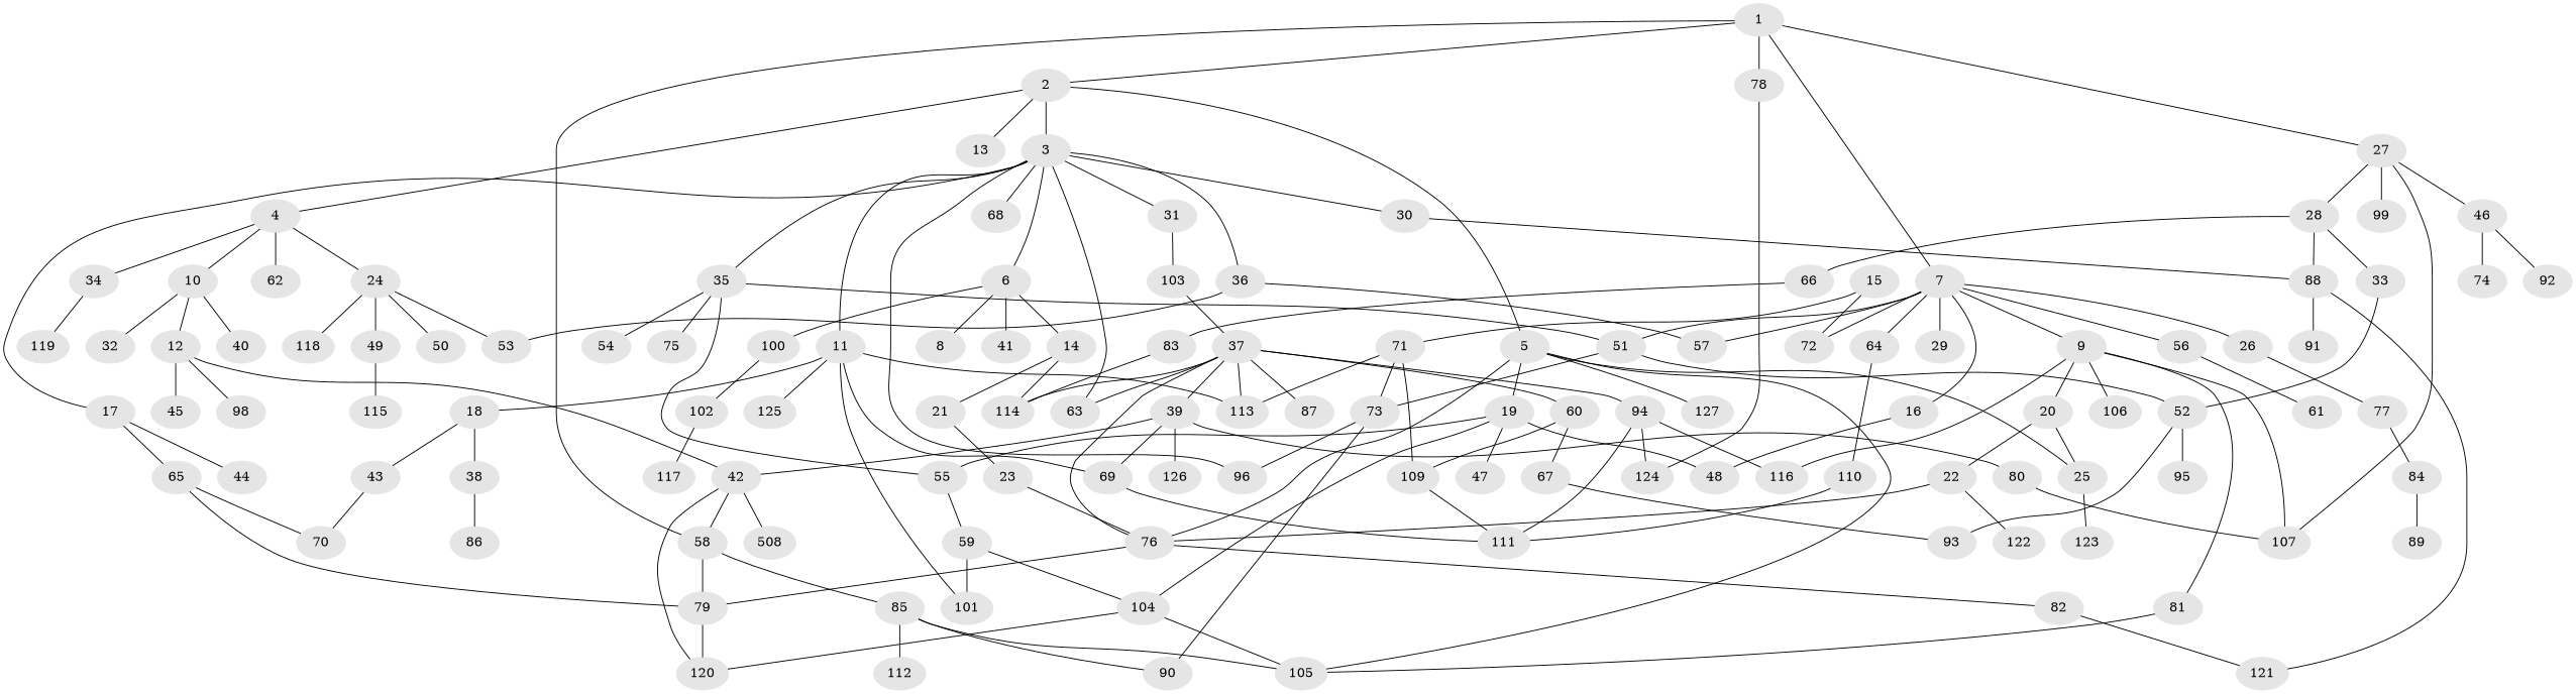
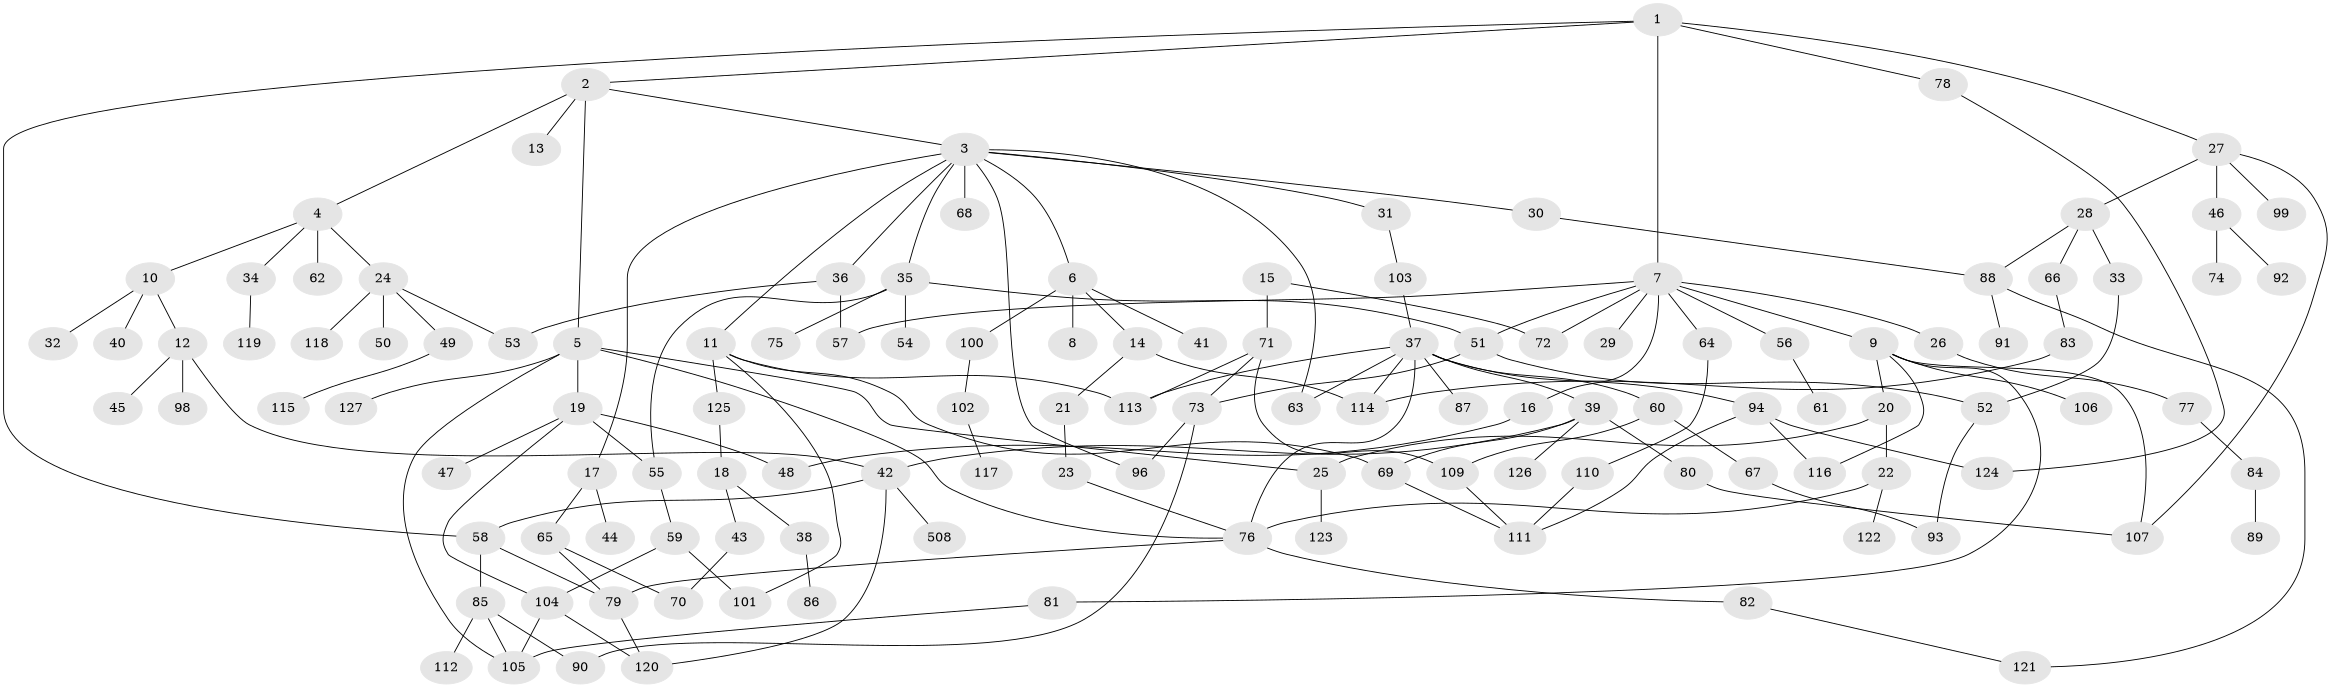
  graph {
    node [color=gray90 style=filled]
    1
    2
    7
    27
    58
    78
    3
    4
    5
    13
    9
    16
    26
    29
    51
    56
    57
    64
    72
    107
    28
    46
    99
    79
    85
    124
    6
    11
    17
    30
    31
    35
    36
    63
    68
    96
    10
    24
    34
    62
    19
    25
    76
    105
    127
    8
    14
    41
    100
    18
    69
    101
    113
    125
    44
    65
    88
    103
    55
    54
    75
    53
    12
    32
    40
    15
    71
    49
    50
    118
    119
    48
    47
    104
    123
    82
    21
    114
    102
    20
    81
    106
    116
    77
    52
    73
    61
    110
    22
    42
    45
    98
    38
    43
    111
    n96 [label=508]
    120
    23
    109
    70
    37
    39
    60
    87
    94
    86
    59
    122
    115
    84
    33
    66
    74
    92
    83
    121
    91
    93
-   95
    80
    126
    67
    90
    112
    89
    117
    1 -- 2
    1 -- 7
    1 -- 27
    1 -- 58
    1 -- 78
    2 -- 3
    2 -- 4
    2 -- 5
    2 -- 13
    7 -- 9
    7 -- 16
    7 -- 26
    7 -- 29
    7 -- 51
    7 -- 56
    7 -- 57
    7 -- 64
    7 -- 72
    27 -- 107
    27 -- 28
    27 -- 46
    27 -- 99
    58 -- 79
    58 -- 85
    78 -- 124
    3 -- 6
    3 -- 11
    3 -- 17
    3 -- 30
    3 -- 31
    3 -- 35
    3 -- 36
    3 -- 63
    3 -- 68
    3 -- 96
    4 -- 10
    4 -- 24
    4 -- 34
    4 -- 62
    5 -- 19
    5 -- 25
    5 -- 76
    5 -- 105
    5 -- 127
    9 -- 107
    9 -- 20
    9 -- 81
    9 -- 106
    9 -- 116
    16 -- 48
    26 -- 77
    51 -- 52
    51 -- 73
    56 -- 61
    64 -- 110
    28 -- 88
    28 -- 33
    28 -- 66
    46 -- 74
    46 -- 92
    79 -- 120
    85 -- 105
    85 -- 90
    85 -- 112
    6 -- 8
    6 -- 14
    6 -- 41
    6 -- 100
-   11 -- 18
+   125 -- 18
    11 -- 69
    11 -- 101
    11 -- 113
    11 -- 125
    17 -- 44
    17 -- 65
    30 -- 88
    31 -- 103
    35 -- 51
    35 -- 55
    35 -- 54
    35 -- 75
    36 -- 57
    36 -- 53
    10 -- 12
    10 -- 32
    10 -- 40
    24 -- 53
    24 -- 49
    24 -- 50
    24 -- 118
    34 -- 119
    19 -- 55
    19 -- 48
    19 -- 47
    19 -- 104
    25 -- 123
    76 -- 79
    76 -- 82
    14 -- 21
    14 -- 114
    100 -- 102
    18 -- 38
    18 -- 43
    69 -- 111
    65 -- 79
    65 -- 70
    88 -- 121
    88 -- 91
    103 -- 37
    55 -- 59
    12 -- 42
    12 -- 45
    12 -- 98
    15 -- 72
    15 -- 71
    71 -- 113
    71 -- 73
    71 -- 109
    49 -- 115
    104 -- 105
    104 -- 120
    82 -- 121
    21 -- 23
    102 -- 117
    20 -- 25
    20 -- 22
    81 -- 105
    77 -- 84
    52 -- 93
-   52 -- 95
    73 -- 96
    73 -- 90
    110 -- 111
    22 -- 76
    22 -- 122
    42 -- 58
    42 -- n96
    42 -- 120
    38 -- 86
    43 -- 70
    23 -- 76
    109 -- 111
    37 -- 63
    37 -- 76
    37 -- 113
    37 -- 114
    37 -- 39
    37 -- 60
    37 -- 87
    37 -- 94
    39 -- 69
    39 -- 42
    39 -- 80
    39 -- 126
    60 -- 109
    60 -- 67
    94 -- 124
    94 -- 116
    94 -- 111
    59 -- 101
    59 -- 104
    84 -- 89
    33 -- 52
    66 -- 83
    83 -- 114
    80 -- 107
    67 -- 93
  }
